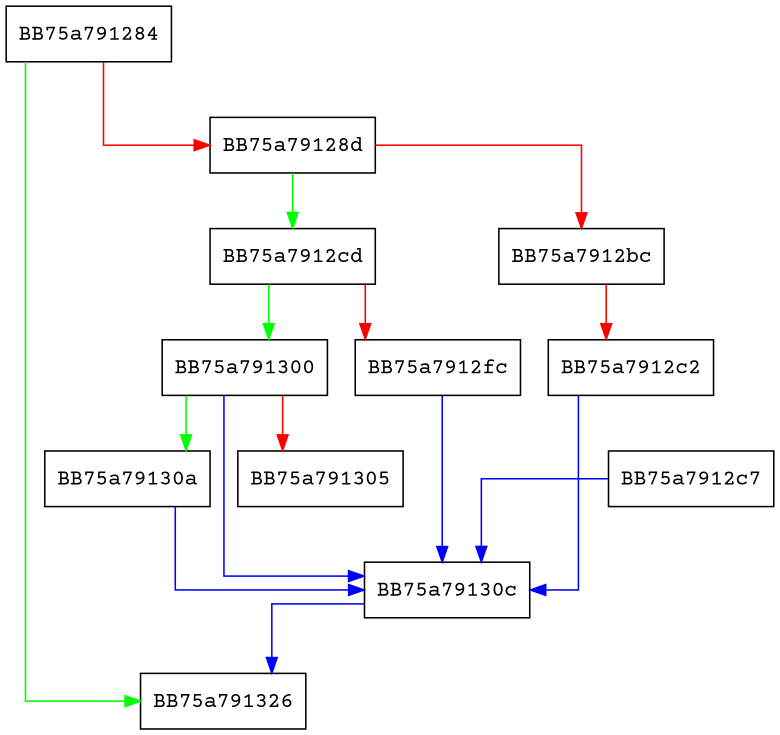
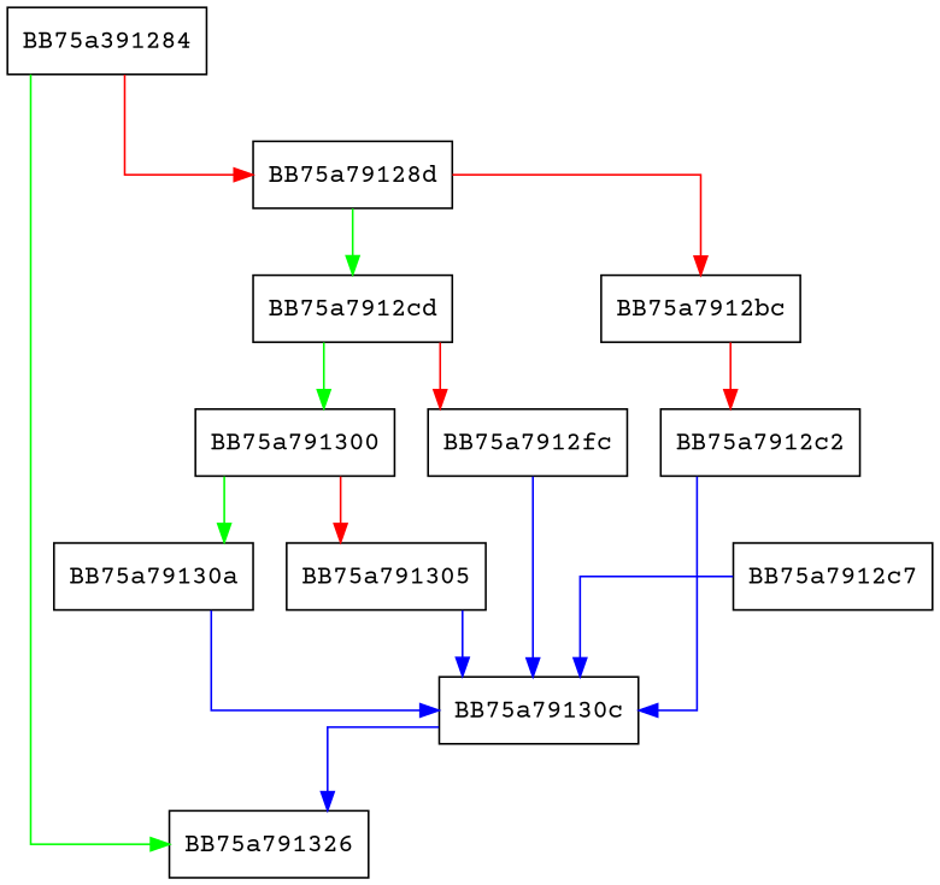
  digraph {
    fontname="Courier Prime"
    splines=ortho
    node [fontname="Courier Prime" shape=box]
    edge [color=blue fontname="Courier Prime"]
-   BB75a791284
+   BB75a791284 [label=BB75a391284]
    BB75a791326
    BB75a79128d
    BB75a7912cd
    BB75a7912bc
    BB75a791300
    BB75a7912fc
    BB75a7912c2
    BB75a79130a
    BB75a791305
    BB75a79130c
    BB75a7912c7
    BB75a791284 -> BB75a791326 [color=green]
    BB75a791284 -> BB75a79128d [color=red]
    BB75a79128d -> BB75a7912cd [color=green]
    BB75a79128d -> BB75a7912bc [color=red]
    BB75a7912cd -> BB75a791300 [color=green]
    BB75a7912cd -> BB75a7912fc [color=red]
    BB75a7912bc -> BB75a7912c2 [color=red]
    BB75a791300 -> BB75a79130a [color=green]
    BB75a791300 -> BB75a791305 [color=red]
    BB75a7912fc -> BB75a79130c
    BB75a7912c2 -> BB75a79130c
    BB75a79130a -> BB75a79130c
-   BB75a791300 -> BB75a79130c
+   BB75a791305 -> BB75a79130c
    BB75a79130c -> BB75a791326
    BB75a7912c7 -> BB75a79130c
  }
